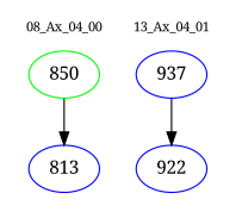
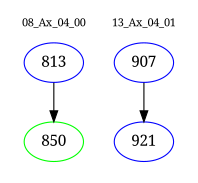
  digraph {
    fontname="Noto Serif"
    node [color=blue fontname="Noto Serif"]
    edge [color=black fontname="Noto Serif"]
    n1 [label=813]
    n2 [color=green label=850]
-   n3 [label=937]
-   n4 [label=922]
+   n3 [label=907]
+   n4 [label=921]
    subgraph cluster_1 {
      color=white
      fontsize=10
      label="08_Ax_04_00"
      n1
      n2
    }
    subgraph cluster_2 {
      color=white
      fontsize=10
      label="13_Ax_04_01"
      n3
      n4
    }
-   n2 -> n1
+   n1 -> n2
    n3 -> n4
  }
